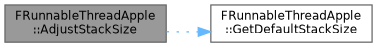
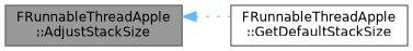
  digraph {
    rankdir=LR
    node [fontname=Helvetica fontsize=10 shape=box style=filled]
    n1 [color=gray40 fillcolor=grey60 fontcolor=black height=0.2 label="FRunnableThreadApple\l::AdjustStackSize" width=0.4]
    n2 [color=grey40 fillcolor=white height=0.2 label="FRunnableThreadApple\l::GetDefaultStackSize" width=0.4]
-   n1 -> n2 [color=steelblue1 fontname=Helvetica fontsize=10 labelfontname=Helvetica labelfontsize=10 style=dotted]
+   n2 -> n1 [color=steelblue1 fontname=Helvetica fontsize=10 labelfontname=Helvetica labelfontsize=10 style=dotted]
  }
